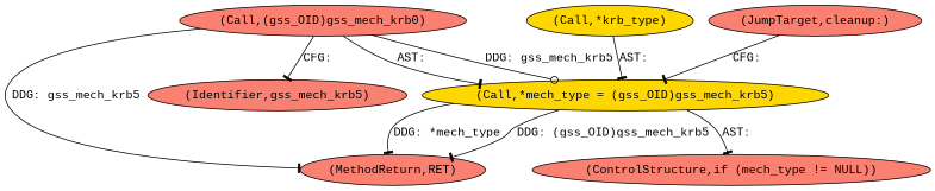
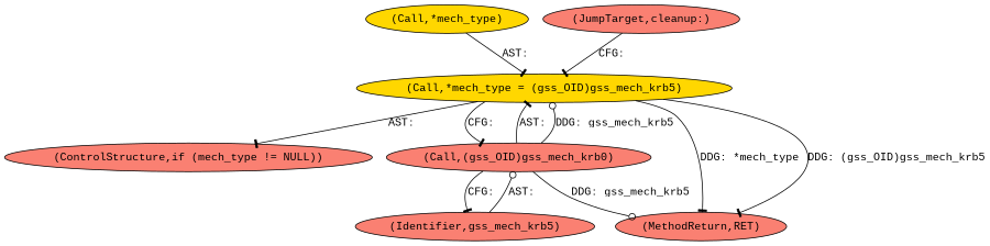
  digraph {
    fontname="Liberation Mono"
    node [fillcolor=salmon fontname="Liberation Mono" style=filled]
    edge [arrowhead=tee fontname="Liberation Mono"]
    n1 [fillcolor=gold label="(Call,*mech_type = (gss_OID)gss_mech_krb5)"]
    n2 [label="(Call,(gss_OID)gss_mech_krb0)"]
    n3 [label="(ControlStructure,if (mech_type != NULL))"]
    n4 [label="(MethodReturn,RET)"]
    n5 [label="(Identifier,gss_mech_krb5)"]
-   n6 [fillcolor=gold label="(Call,*krb_type)"]
+   n6 [fillcolor=gold label="(Call,*mech_type)"]
    n7 [label="(JumpTarget,cleanup:)"]
+   n1 -> n2 [label="CFG: "]
    n1 -> n3 [label="AST: "]
    n1 -> n4 [label="DDG: *mech_type"]
    n1 -> n4 [label="DDG: (gss_OID)gss_mech_krb5"]
    n2 -> n1 [label="AST: "]
    n2 -> n1 [arrowhead=odot label="DDG: gss_mech_krb5"]
-   n2 -> n4 [label="DDG: gss_mech_krb5"]
+   n2 -> n4 [arrowhead=odot label="DDG: gss_mech_krb5"]
    n2 -> n5 [label="CFG: "]
+   n5 -> n2 [arrowhead=odot label="AST: "]
    n6 -> n1 [label="AST: "]
    n7 -> n1 [label="CFG: "]
  }
